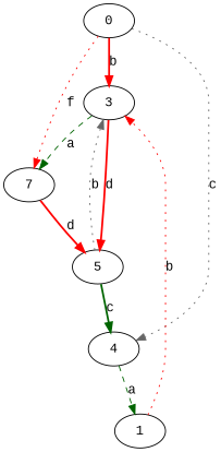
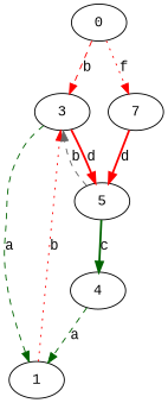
  strict digraph {
    fontname="Liberation Mono"
    node [fontname="Liberation Mono"]
    edge [color=red fontname="Liberation Mono" style=bold]
    0
    3
    4
    7
    1
    5
-   0 -> 3 [label=b]
-   0 -> 4 [color=gray40 label=c style=dotted]
+   0 -> 3 [label=b style=dashed]
    0 -> 7 [label=f style=dotted]
-   3 -> 7 [color=darkgreen label=a style=dashed]
+   3 -> 1 [color=darkgreen label=a style=dashed]
    3 -> 5 [label=d]
    4 -> 1 [color=darkgreen label=a style=dashed]
    7 -> 5 [label=d]
    1 -> 3 [label=b style=dotted]
-   5 -> 3 [color=gray40 label=b style=dotted]
+   5 -> 3 [color=gray40 label=b style=dashed]
    5 -> 4 [color=darkgreen label=c]
  }
